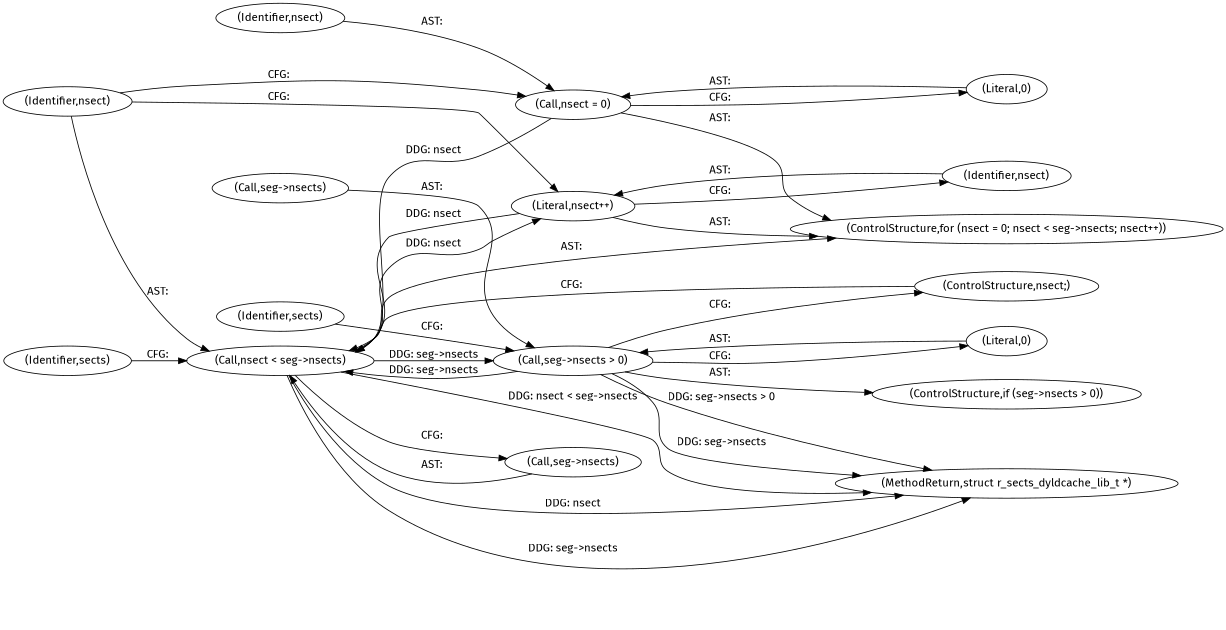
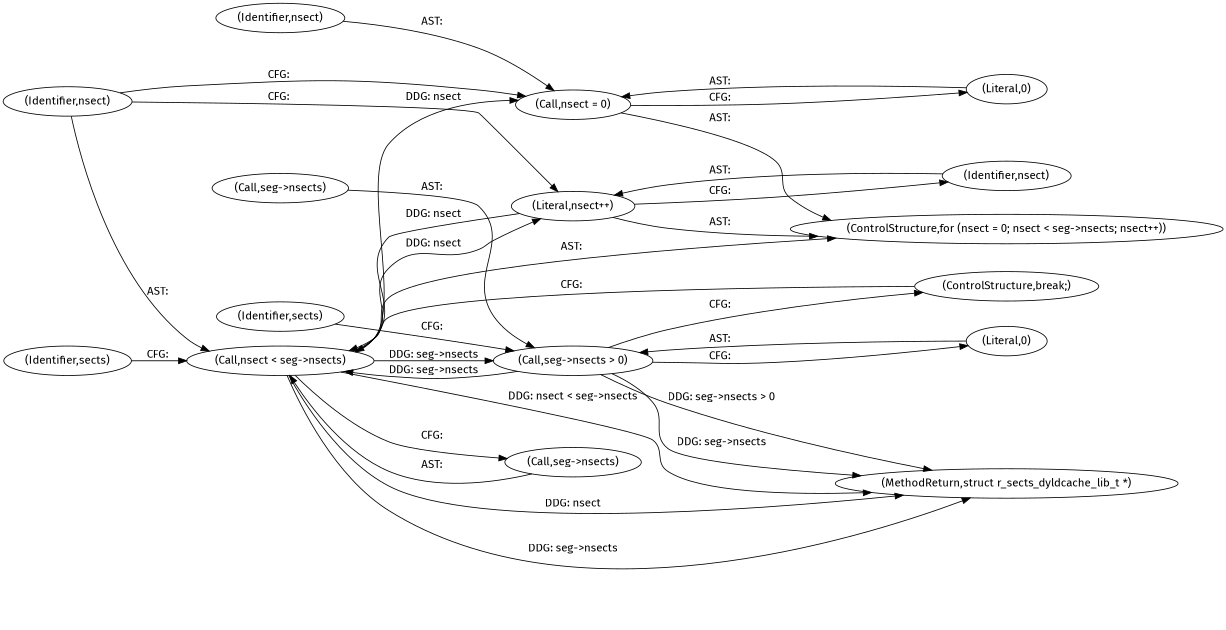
  digraph {
    fontname="Fira Sans"
    rankdir=LR
    node [fontname="Fira Sans"]
    edge [fontname="Fira Sans"]
    n1 [label="(Call,nsect < seg->nsects)"]
    n2 [label="(Literal,nsect++)"]
    n3 [label="(Call,seg->nsects > 0)"]
    n4 [label="(ControlStructure,for (nsect = 0; nsect < seg->nsects; nsect++))"]
    n5 [label="(Call,seg->nsects)"]
    n6 [label="(MethodReturn,struct r_sects_dyldcache_lib_t *)"]
    n7 [label="(Identifier,nsect)"]
    n8 [label="(Literal,0)"]
-   n9 [label="(ControlStructure,if (seg->nsects > 0))"]
-   n10 [label="(ControlStructure,nsect;)"]
+   n10 [label="(ControlStructure,break;)"]
    n11 [label="(Call,nsect = 0)"]
    n12 [label="(Literal,0)"]
    n13 [label="(Call,seg->nsects)"]
    n14 [label="(Identifier,sects)"]
    n15 [label="(Identifier,nsect)"]
    n16 [label="(Identifier,nsect)"]
    n17 [label="(Identifier,sects)"]
    n1 -> n2 [label="DDG: nsect"]
    n1 -> n3 [label="DDG: seg->nsects"]
    n1 -> n4 [label="AST: "]
    n1 -> n5 [label="CFG: "]
    n1 -> n6 [label="DDG: nsect"]
    n1 -> n6 [label="DDG: nsect < seg->nsects"]
    n1 -> n6 [label="DDG: seg->nsects"]
    n2 -> n1 [label="DDG: nsect"]
    n2 -> n4 [label="AST: "]
    n2 -> n7 [label="CFG: "]
    n3 -> n1 [label="DDG: seg->nsects"]
    n3 -> n6 [label="DDG: seg->nsects > 0"]
    n3 -> n6 [label="DDG: seg->nsects"]
    n3 -> n8 [label="CFG: "]
-   n3 -> n9 [label="AST: "]
    n3 -> n10 [label="CFG: "]
    n5 -> n1 [label="AST: "]
    n7 -> n2 [label="AST: "]
    n8 -> n3 [label="AST: "]
    n10 -> n1 [label="CFG: "]
-   n11 -> n1 [label="DDG: nsect"]
+   n1 -> n11 [label="DDG: nsect"]
    n11 -> n4 [label="AST: "]
    n11 -> n12 [label="CFG: "]
    n12 -> n11 [label="AST: "]
    n13 -> n3 [label="AST: "]
    n14 -> n3 [label="CFG: "]
    n15 -> n11 [label="AST: "]
    n16 -> n1 [label="AST: "]
    n16 -> n2 [label="CFG: "]
    n16 -> n11 [label="CFG: "]
    n17 -> n1 [label="CFG: "]
  }
